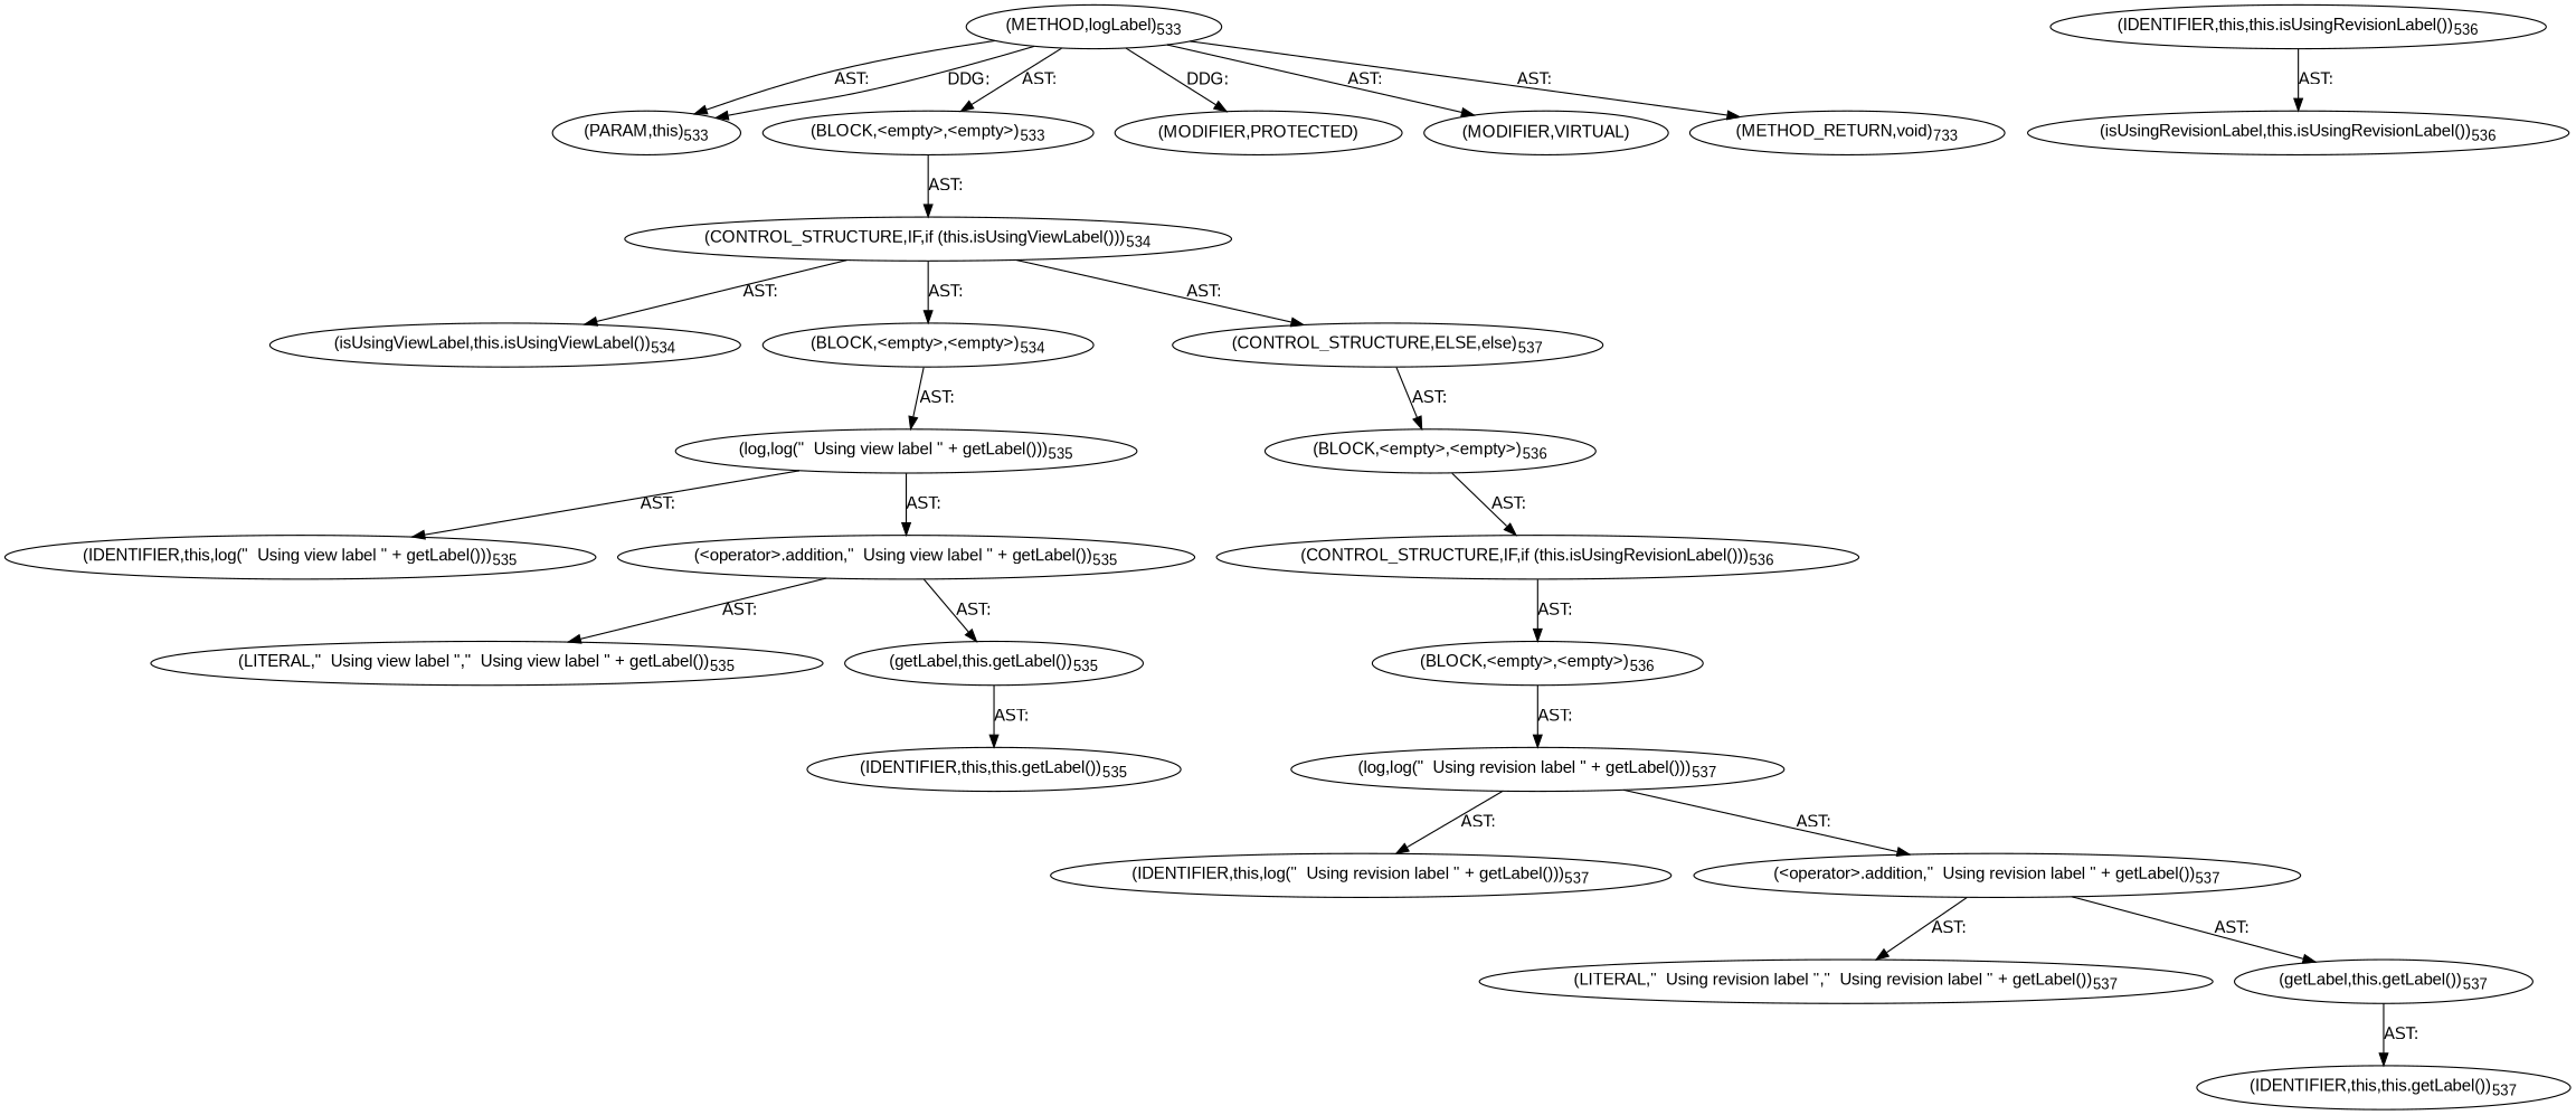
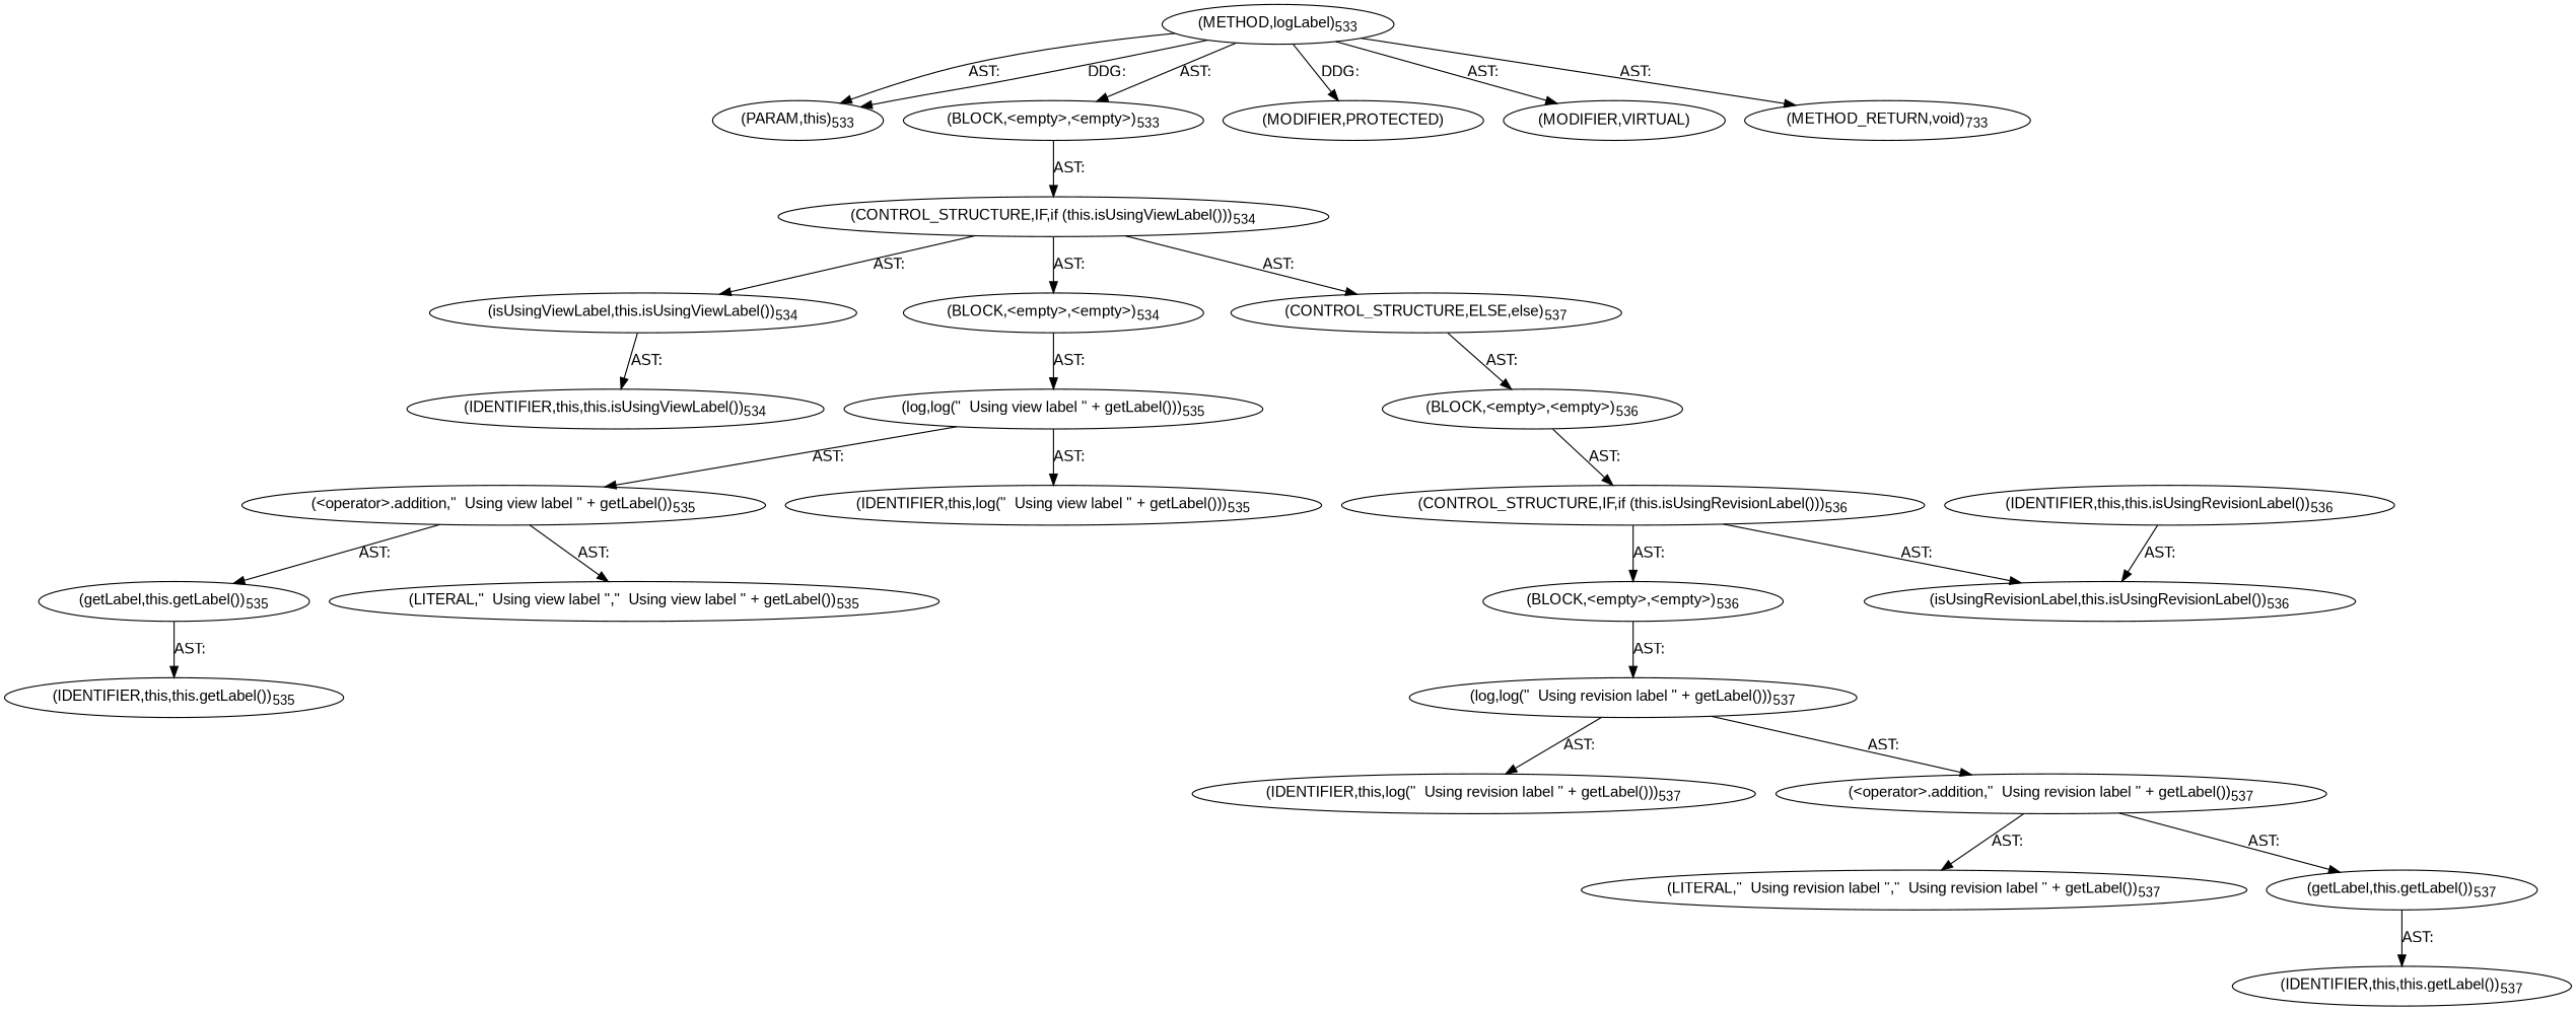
  digraph {
    fontname="Liberation Sans"
    node [fontname="Liberation Sans"]
    edge [fontname="Liberation Sans"]
    n1 [label=<(METHOD,logLabel)<SUB>533</SUB>>]
    n2 [label=<(PARAM,this)<SUB>533</SUB>>]
    n3 [label=<(BLOCK,&lt;empty&gt;,&lt;empty&gt;)<SUB>533</SUB>>]
    n4 [label=<(MODIFIER,PROTECTED)>]
    n5 [label=<(MODIFIER,VIRTUAL)>]
    n6 [label=<(METHOD_RETURN,void)<SUB>733</SUB>>]
    n7 [label=<(CONTROL_STRUCTURE,IF,if (this.isUsingViewLabel()))<SUB>534</SUB>>]
    n8 [label=<(isUsingViewLabel,this.isUsingViewLabel())<SUB>534</SUB>>]
    n9 [label=<(BLOCK,&lt;empty&gt;,&lt;empty&gt;)<SUB>534</SUB>>]
    n10 [label=<(CONTROL_STRUCTURE,ELSE,else)<SUB>537</SUB>>]
+   n11 [label=<(IDENTIFIER,this,this.isUsingViewLabel())<SUB>534</SUB>>]
    n12 [label=<(log,log(&quot;  Using view label &quot; + getLabel()))<SUB>535</SUB>>]
    n13 [label=<(BLOCK,&lt;empty&gt;,&lt;empty&gt;)<SUB>536</SUB>>]
    n14 [label=<(IDENTIFIER,this,log(&quot;  Using view label &quot; + getLabel()))<SUB>535</SUB>>]
    n15 [label=<(&lt;operator&gt;.addition,&quot;  Using view label &quot; + getLabel())<SUB>535</SUB>>]
    n16 [label=<(LITERAL,&quot;  Using view label &quot;,&quot;  Using view label &quot; + getLabel())<SUB>535</SUB>>]
    n17 [label=<(getLabel,this.getLabel())<SUB>535</SUB>>]
    n18 [label=<(IDENTIFIER,this,this.getLabel())<SUB>535</SUB>>]
    n19 [label=<(CONTROL_STRUCTURE,IF,if (this.isUsingRevisionLabel()))<SUB>536</SUB>>]
    n20 [label=<(isUsingRevisionLabel,this.isUsingRevisionLabel())<SUB>536</SUB>>]
    n21 [label=<(BLOCK,&lt;empty&gt;,&lt;empty&gt;)<SUB>536</SUB>>]
    n22 [label=<(log,log(&quot;  Using revision label &quot; + getLabel()))<SUB>537</SUB>>]
    n23 [label=<(IDENTIFIER,this,this.isUsingRevisionLabel())<SUB>536</SUB>>]
    n24 [label=<(IDENTIFIER,this,log(&quot;  Using revision label &quot; + getLabel()))<SUB>537</SUB>>]
    n25 [label=<(&lt;operator&gt;.addition,&quot;  Using revision label &quot; + getLabel())<SUB>537</SUB>>]
    n26 [label=<(LITERAL,&quot;  Using revision label &quot;,&quot;  Using revision label &quot; + getLabel())<SUB>537</SUB>>]
    n27 [label=<(getLabel,this.getLabel())<SUB>537</SUB>>]
    n28 [label=<(IDENTIFIER,this,this.getLabel())<SUB>537</SUB>>]
    n1 -> n2 [label="AST: "]
    n1 -> n2 [label="DDG: "]
    n1 -> n3 [label="AST: "]
    n1 -> n4 [label="DDG: "]
    n1 -> n5 [label="AST: "]
    n1 -> n6 [label="AST: "]
    n3 -> n7 [label="AST: "]
    n7 -> n8 [label="AST: "]
    n7 -> n9 [label="AST: "]
    n7 -> n10 [label="AST: "]
+   n8 -> n11 [label="AST: "]
    n9 -> n12 [label="AST: "]
    n10 -> n13 [label="AST: "]
    n12 -> n14 [label="AST: "]
    n12 -> n15 [label="AST: "]
    n13 -> n19 [label="AST: "]
    n15 -> n16 [label="AST: "]
    n15 -> n17 [label="AST: "]
    n17 -> n18 [label="AST: "]
+   n19 -> n20 [label="AST: "]
    n19 -> n21 [label="AST: "]
    n21 -> n22 [label="AST: "]
    n22 -> n24 [label="AST: "]
    n22 -> n25 [label="AST: "]
    n23 -> n20 [label="AST: "]
    n25 -> n26 [label="AST: "]
    n25 -> n27 [label="AST: "]
    n27 -> n28 [label="AST: "]
  }
